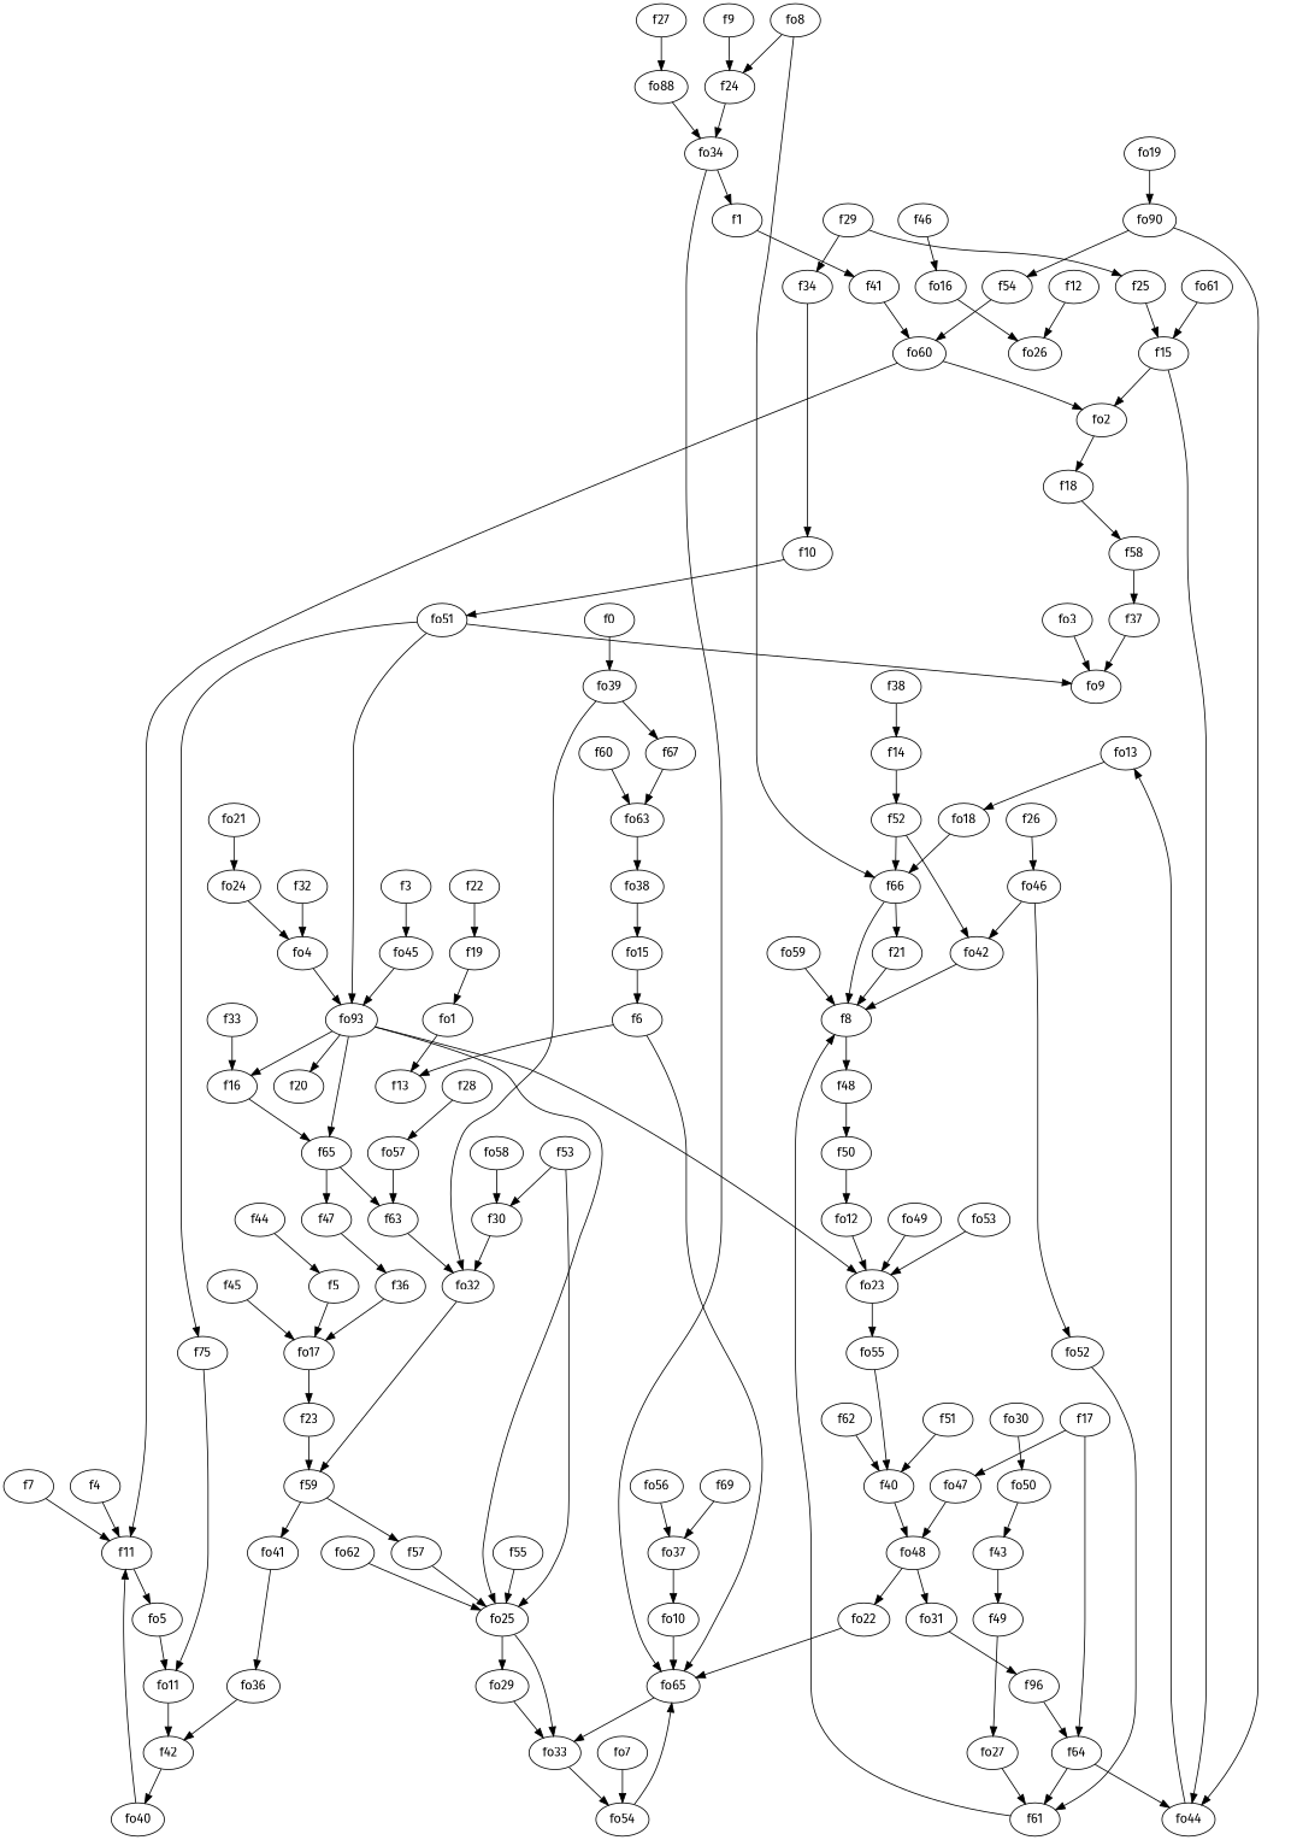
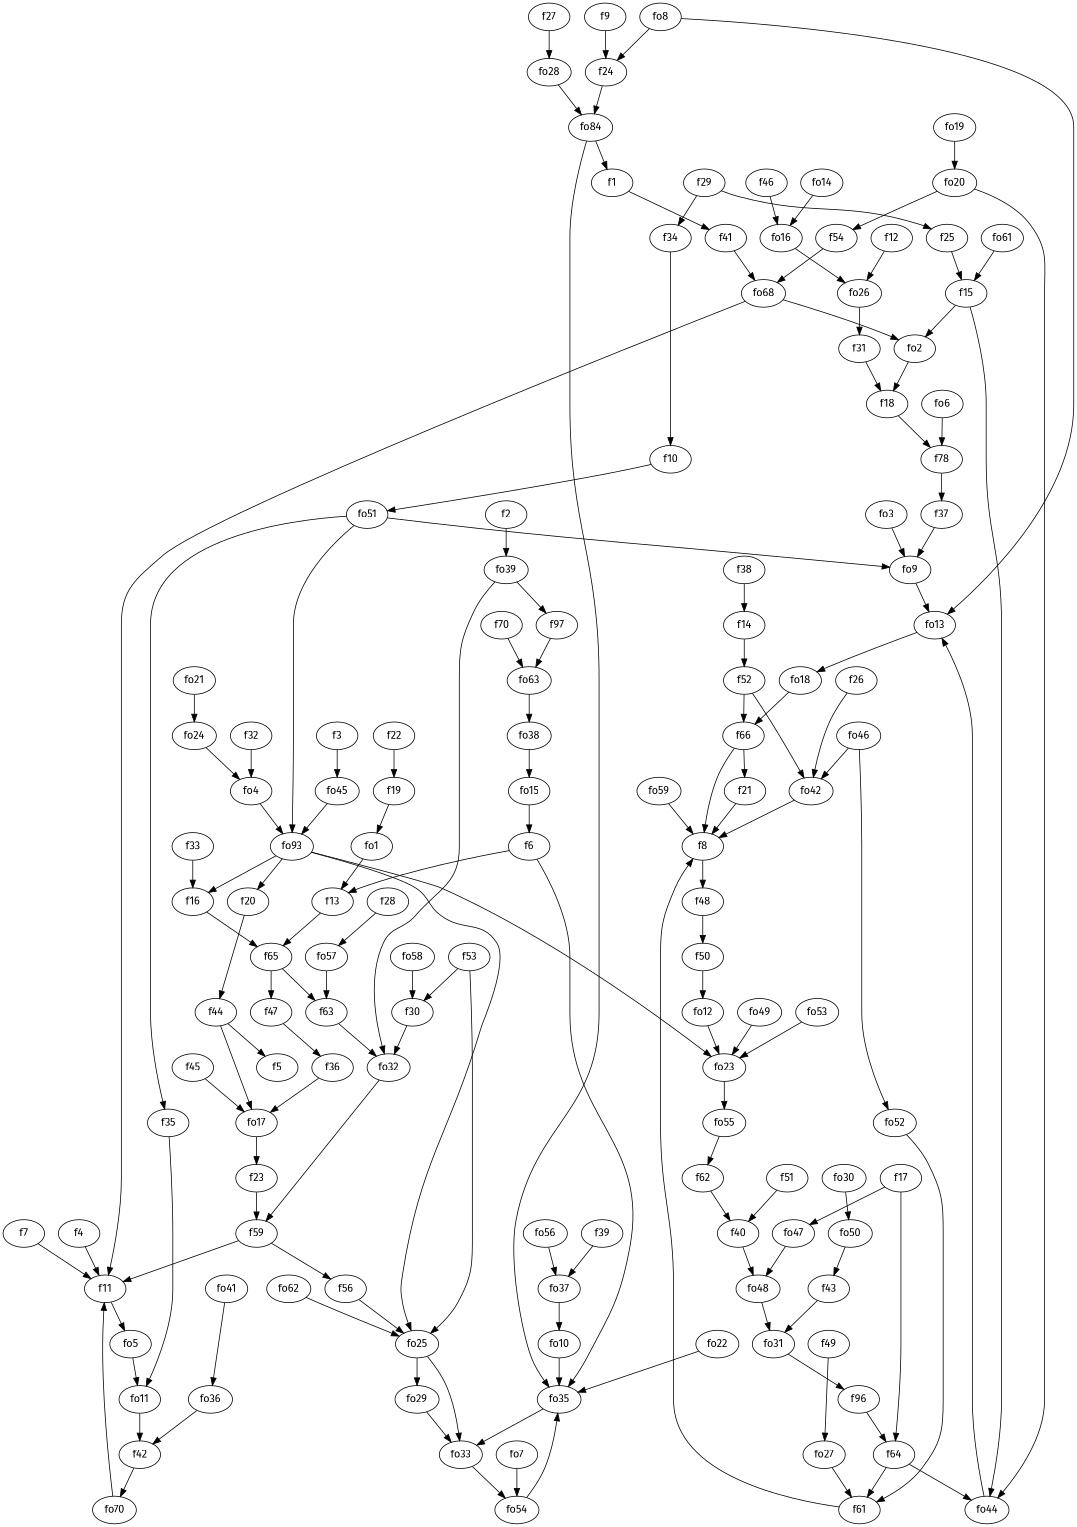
  strict digraph {
    fontname="Fira Sans"
    node [fontname="Fira Sans"]
    edge [fontname="Fira Sans" weight=2]
    f1
    f41
-   fo60
-   f2 [label=f0]
+   fo60 [label=fo68]
+   f2
    fo39
    fo32
-   f67
+   f67 [label=f97]
    f3
    fo45
    n10 [label=fo93]
    f4
    f11
    fo5
    f5
    fo17
    f23
    f6
    f13
-   fo35 [label=fo65]
+   fo35
    f65
    fo33
    f7
    f8
    f48
    f50
    f9
    f24
-   fo34
+   fo34 [label=fo84]
    f10
    fo51
-   f35 [label=f75]
+   f35
    fo9
    fo11
    f12
    fo26
+   f31
    f47
    f63
    f14
    f52
    fo42
    f66
    f15
    fo2
    fo44
    f18
    fo13
    f16
    f17
    f64
    fo47
    f61
    fo48
-   f58
+   f58 [label=f78]
    f37
    f19
    fo1
    f20
    f44
    f21
    f22
    f59
-   f57
+   f57 [label=f56]
    f25
    f26
    f27
-   fo28 [label=fo88]
+   fo28
    f28
    fo57
    f29
    f34
    f30
    f32
    fo4
    f33
    f42
    f36
    f38
-   f39 [label=f69]
+   f39
    fo37
    fo10
    f40
    fo31
    fo22
-   fo40
+   fo40 [label=fo70]
    f43
    n87 [label=f96]
    f45
    f46
    fo16
    fo12
    f49
    fo27
    fo23
    f51
    f53
    fo25
    fo29
    f54
-   f55
-   f60
+   f60 [label=f70]
    fo63
    fo38
    f62
    fo3
+   fo6
    fo7
    fo54
    fo8
    fo18
    fo55
+   fo14
    fo15
    fo19
-   fo20 [label=fo90]
+   fo20
    fo21
    fo24
    fo30
    fo50
    fo36
    fo41
    fo46
    fo52
    fo49
    fo53
    fo56
    fo58
    fo59
    fo61
    fo62
    f1 -> f41
    f41 -> fo60
    fo60 -> f11
    fo60 -> fo2
    f2 -> fo39
    fo39 -> fo32
    fo39 -> f67
    fo32 -> f59
    f67 -> fo63
    f3 -> fo45
    fo45 -> n10
    n10 -> f16
    n10 -> f20
    n10 -> fo23
    n10 -> fo25
    f4 -> f11
    f11 -> fo5
    fo5 -> fo11
-   f5 -> fo17
+   f44 -> fo17
    fo17 -> f23
    f23 -> f59
    f6 -> f13
    f6 -> fo35
-   n10 -> f65
+   f13 -> f65
    fo35 -> fo33
    f65 -> f47
    f65 -> f63
    fo33 -> fo54
    f7 -> f11
    f8 -> f48
    f48 -> f50
    f50 -> fo12
    f9 -> f24
    f24 -> fo34
    fo34 -> f1
    fo34 -> fo35
    f10 -> fo51
    fo51 -> n10
    fo51 -> f35
    fo51 -> fo9
    f35 -> fo11
+   fo9 -> fo13
    fo11 -> f42
    f12 -> fo26
+   fo26 -> f31
+   f31 -> f18
    f47 -> f36
    f63 -> fo32
    f14 -> f52
    f52 -> fo42
    f52 -> f66
    fo42 -> f8
    f66 -> f8
    f66 -> f21
    f15 -> fo2
    f15 -> fo44
    fo2 -> f18
    fo44 -> fo13
    f18 -> f58
    fo13 -> fo18
    f16 -> f65
    f17 -> f64
    f17 -> fo47
    f64 -> fo44
    f64 -> f61
    fo47 -> fo48
    f61 -> f8
    fo48 -> fo31
-   fo48 -> fo22
    f58 -> f37
    f37 -> fo9
    f19 -> fo1
    fo1 -> f13
+   f20 -> f44
    f44 -> f5
    f21 -> f8
    f22 -> f19
-   f59 -> fo41
+   f59 -> f11
    f59 -> f57
    f57 -> fo25
    f25 -> f15
-   f26 -> fo46
+   f26 -> fo42
    f27 -> fo28
    fo28 -> fo34
    f28 -> fo57
    fo57 -> f63
    f29 -> f25
    f29 -> f34
    f34 -> f10
    f30 -> fo32
    f32 -> fo4
    fo4 -> n10
    f33 -> f16
    f42 -> fo40
    f36 -> fo17
    f38 -> f14
    f39 -> fo37
    fo37 -> fo10
    fo10 -> fo35
    f40 -> fo48
    fo31 -> n87
    fo22 -> fo35
    fo40 -> f11
-   f43 -> f49
+   f43 -> fo31
    n87 -> f64
    f45 -> fo17
    f46 -> fo16
    fo16 -> fo26
    fo12 -> fo23
    f49 -> fo27
    fo27 -> f61
    fo23 -> fo55
    f51 -> f40
    f53 -> f30
    f53 -> fo25
    fo25 -> fo33
    fo25 -> fo29
    fo29 -> fo33
    f54 -> fo60
-   f55 -> fo25
    f60 -> fo63
    fo63 -> fo38
    fo38 -> fo15
    f62 -> f40
    fo3 -> fo9
+   fo6 -> f58
    fo7 -> fo54
    fo54 -> fo35
    fo8 -> f24
-   fo8 -> f66
+   fo8 -> fo13
    fo18 -> f66
-   fo55 -> f40
+   fo55 -> f62
+   fo14 -> fo16
    fo15 -> f6
    fo19 -> fo20
    fo20 -> fo44
    fo20 -> f54
    fo21 -> fo24
    fo24 -> fo4
    fo30 -> fo50
    fo50 -> f43
    fo36 -> f42
    fo41 -> fo36
    fo46 -> fo42
    fo46 -> fo52
    fo52 -> f61
    fo49 -> fo23
    fo53 -> fo23
    fo56 -> fo37
    fo58 -> f30
    fo59 -> f8
    fo61 -> f15
    fo62 -> fo25
  }
